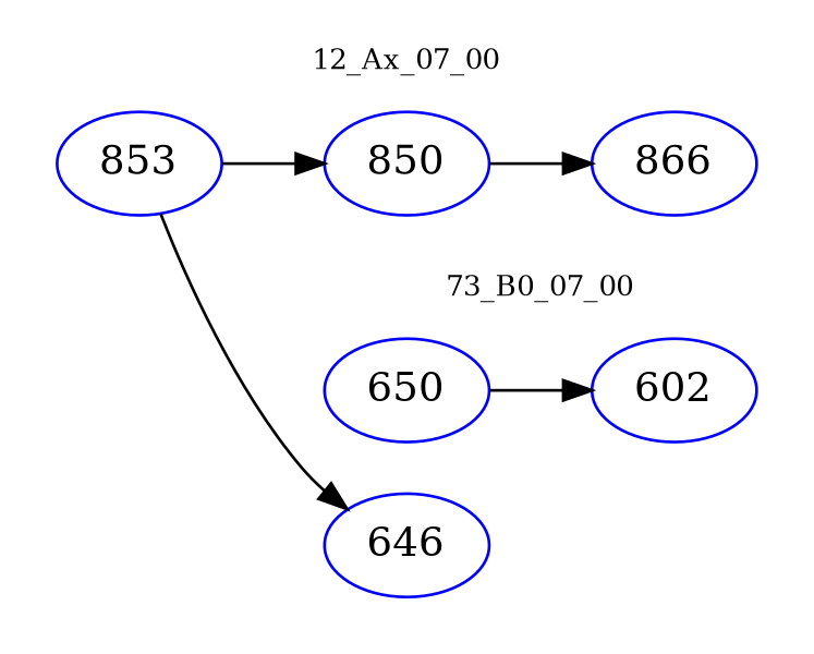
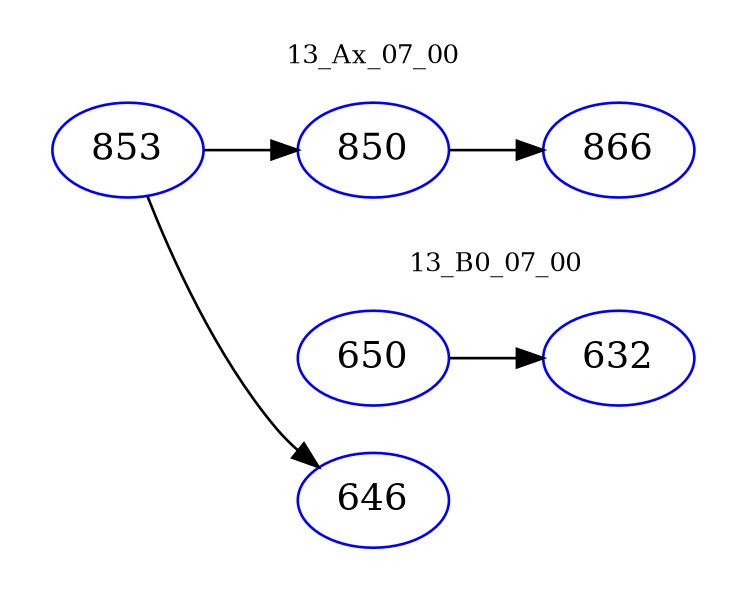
  digraph {
    rankdir=LR
    node [color=blue]
    edge [color=black]
    n1 [label=853]
    n2 [label=850]
    n3 [label=866]
    n4 [label=650]
-   n5 [label=602]
+   n5 [label=632]
    n6 [label=646]
    subgraph cluster_1 {
      color=white
      fontsize=10
-     label="12_Ax_07_00"
+     label="13_Ax_07_00"
      n1
      n2
      n3
    }
    subgraph cluster_2 {
      color=white
      fontsize=10
-     label="73_B0_07_00"
+     label="13_B0_07_00"
      n4
      n5
      n6
    }
    n1 -> n2
    n1 -> n6
    n2 -> n3
    n4 -> n5
  }
